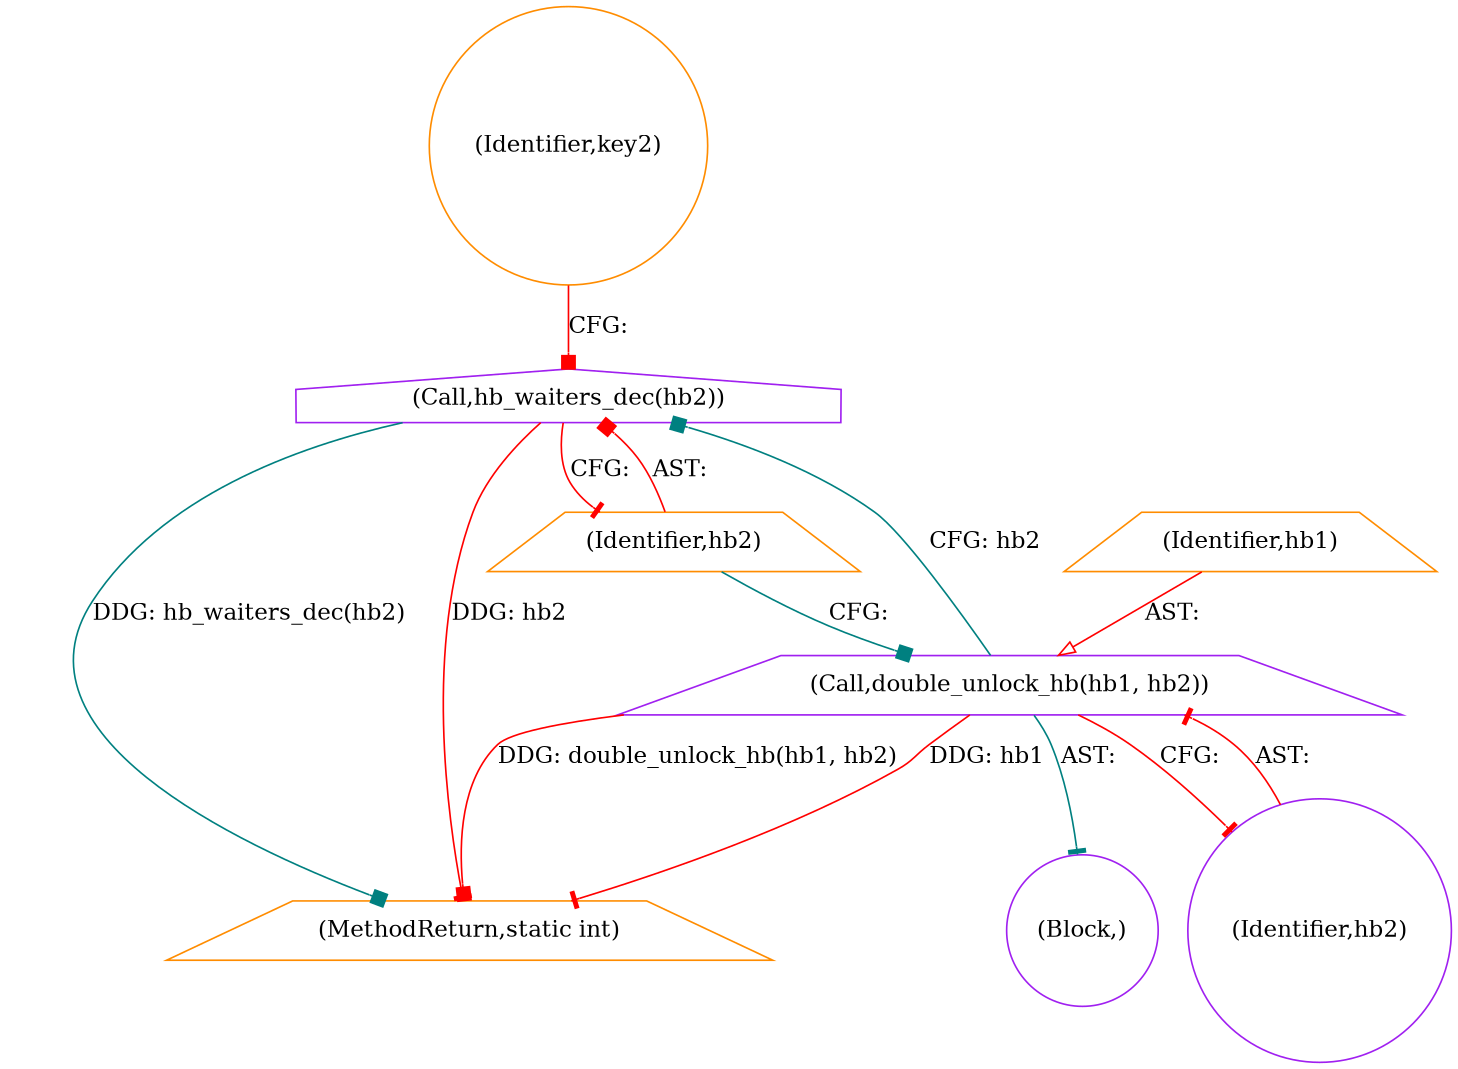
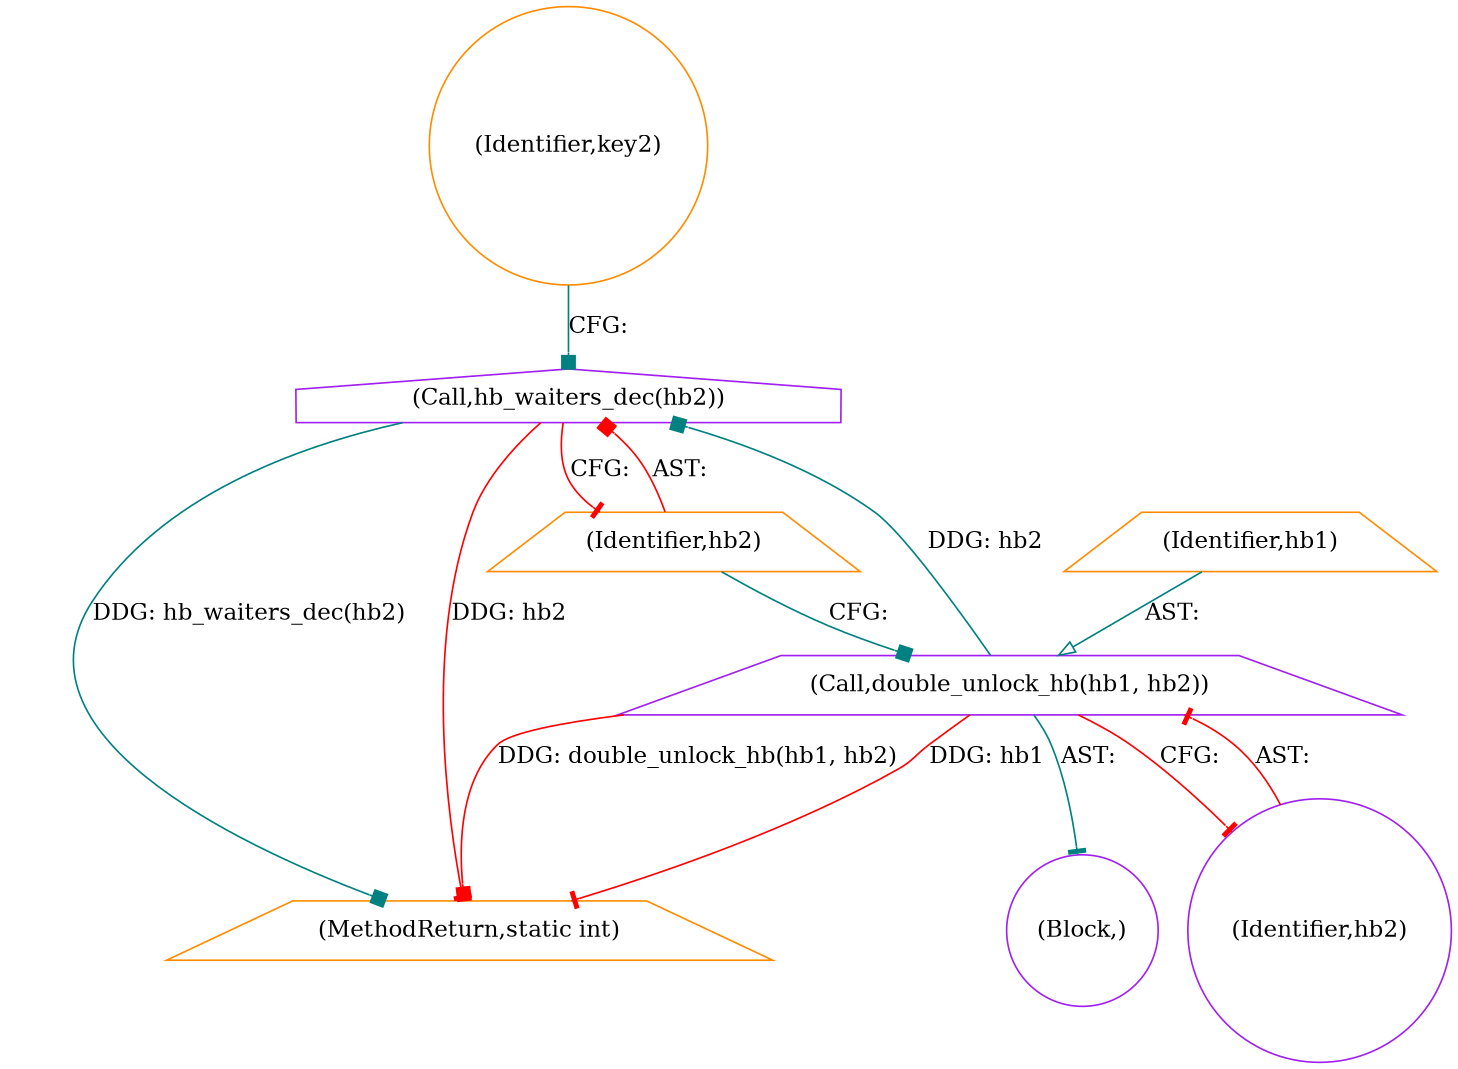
  digraph {
    node [color=purple shape=trapezium]
    edge [arrowhead=box color=red]
    n1 [label="(Call,hb_waiters_dec(hb2))" shape=house]
    n2 [color=darkorange label="(MethodReturn,static int)"]
    n3 [color=darkorange label="(Identifier,hb2)"]
    n4 [label="(Call,double_unlock_hb(hb1, hb2))"]
    n5 [label="(Block,)" shape=circle]
    n6 [label="(Identifier,hb2)" shape=circle]
    n7 [color=darkorange label="(Identifier,hb1)"]
    n8 [color=darkorange label="(Identifier,key2)" shape=circle]
    n1 -> n2 [color=teal label="DDG: hb_waiters_dec(hb2)"]
    n1 -> n2 [arrowhead=tee label="DDG: hb2"]
    n1 -> n3 [arrowhead=tee label="CFG: "]
    n3 -> n1 [label="AST: "]
    n3 -> n4 [color=teal label="CFG: "]
-   n4 -> n1 [color=teal label="CFG: hb2"]
+   n4 -> n1 [color=teal label="DDG: hb2"]
    n4 -> n2 [label="DDG: double_unlock_hb(hb1, hb2)"]
    n4 -> n2 [arrowhead=tee label="DDG: hb1"]
    n4 -> n5 [arrowhead=tee color=teal label="AST: "]
    n4 -> n6 [arrowhead=tee label="CFG: "]
    n6 -> n4 [arrowhead=tee label="AST: "]
-   n7 -> n4 [arrowhead=onormal label="AST: "]
-   n8 -> n1 [label="CFG: "]
+   n7 -> n4 [arrowhead=onormal color=teal label="AST: "]
+   n8 -> n1 [color=teal label="CFG: "]
  }
